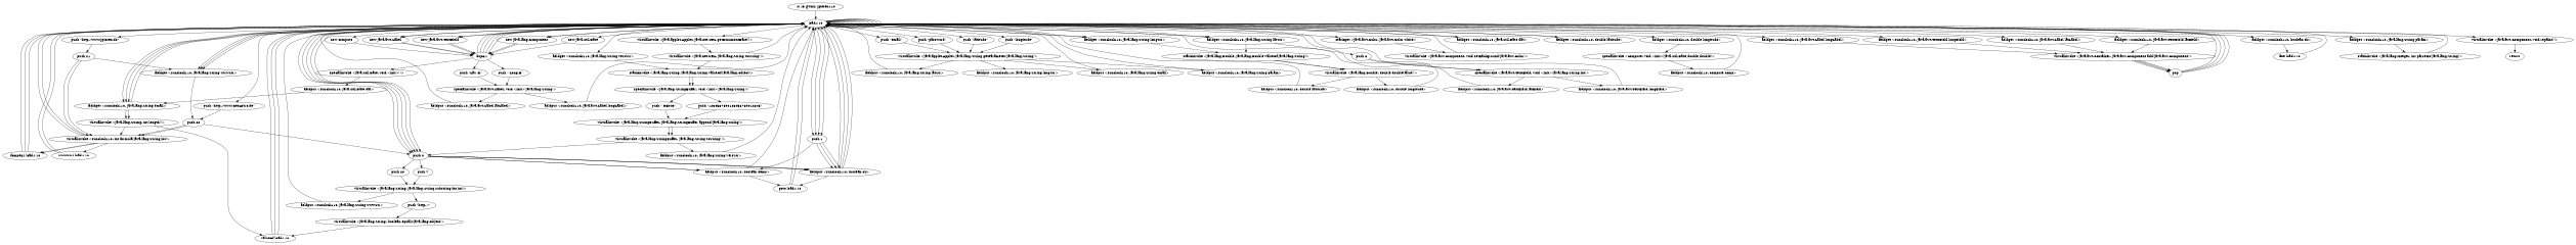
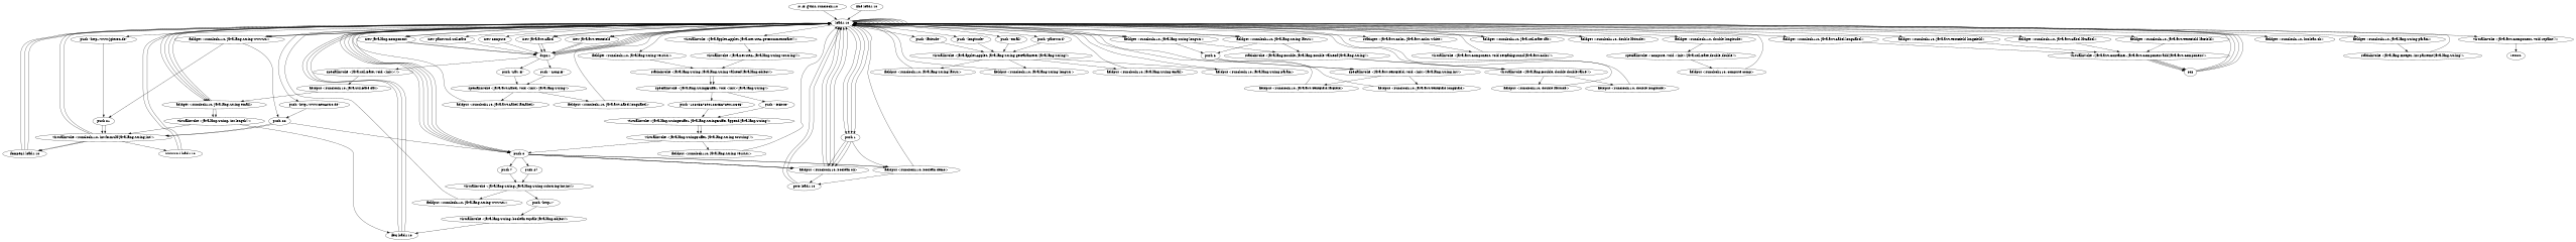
  digraph {
-   "r0 := @this: sunclock110" [label="r0 := @this: jgiesen110"]
+   "r0 := @this: sunclock110"
    "load.r r0"
    n3 [label="new java.lang.Component"]
    "virtualinvoke <java.applet.Applet: java.net.URL getDocumentBase()>"
    "push 0"
-   "new java.util.Date"
+   "new java.util.Date" [label="new password.util.Date"]
    "push \"latitude\""
    "push \"longitude\""
    "fieldget <sunclock110: java.lang.String latStr>"
    "fieldget <sunclock110: java.lang.String longStr>"
    "staticget <java.awt.Color: java.awt.Color white>"
    "new compute"
    "fieldget <sunclock110: java.util.Date dat>"
    "fieldget <sunclock110: double latitude>"
    "fieldget <sunclock110: double longitude>"
    "new java.awt.Label"
    "fieldget <sunclock110: java.awt.Label latLabel>"
    "new java.awt.TextField"
    "fieldget <sunclock110: java.awt.TextField latField>"
    "fieldget <sunclock110: java.awt.Label longLabel>"
    "fieldget <sunclock110: java.awt.TextField longField>"
    "push \"email\""
    "push \"password\""
    "fieldget <sunclock110: java.lang.String wwwStr>"
    "push \"http://www.jgiesen.de\""
    "push \"http://www.GeoAstro.de\""
    "push 1"
    "fieldget <sunclock110: boolean ok>"
    "fieldget <sunclock110: java.lang.String email>"
    "fieldget <sunclock110: java.lang.String param>"
    "fieldget <sunclock110: java.lang.String versStr>"
    "virtualinvoke <java.awt.Component: void repaint()>"
    n33 [label="dup3.r"]
    "virtualinvoke <java.net.URL: java.lang.String toString()>"
-   "push 27" [label="push 20"]
+   "push 27"
    "fieldput <sunclock110: boolean ok>"
    "fieldput <sunclock110: boolean demo>"
    "push 7"
    "virtualinvoke <java.applet.Applet: java.lang.String getParameter(java.lang.String)>"
    "staticinvoke <java.lang.Double: java.lang.Double valueOf(java.lang.String)>"
    "push 6"
    "virtualinvoke <java.awt.Component: void setBackground(java.awt.Color)>"
    "specialinvoke <compute: void <init>(java.util.Date,double,double)>"
    "virtualinvoke <java.awt.Container: java.awt.Component add(java.awt.Component)>"
    "push 21"
    "push 22"
    "ifne load.r r0"
    "virtualinvoke <java.lang.String: int length()>"
    "staticinvoke <java.lang.Integer: int parseInt(java.lang.String)>"
    "staticinvoke <java.lang.String: java.lang.String valueOf(java.lang.Object)>"
    return
    "specialinvoke <java.util.Date: void <init>()>"
    "push \"Lat. =\""
    "push \" Long.=\""
    "fieldput <sunclock110: java.util.Date dat>"
    "specialinvoke <java.awt.Label: void <init>(java.lang.String)>"
    "specialinvoke <java.lang.StringBuffer: void <init>(java.lang.String)>"
    "push \"1234567890123456789012345\""
    "push \" DEMO\""
    "virtualinvoke <java.lang.StringBuffer: java.lang.StringBuffer append(java.lang.String)>"
    "virtualinvoke <java.lang.StringBuffer: java.lang.String toString()>"
    "fieldput <sunclock110: java.lang.String versStr>"
    "virtualinvoke <java.lang.String: java.lang.String substring(int,int)>"
    "goto load.r r0"
    "fieldput <sunclock110: java.lang.String wwwStr>"
    "push \"http://\""
    "virtualinvoke <java.lang.String: boolean equals(java.lang.Object)>"
    "fieldput <sunclock110: java.lang.String latStr>"
    "fieldput <sunclock110: java.lang.String longStr>"
    "fieldput <sunclock110: java.lang.String email>"
    "fieldput <sunclock110: java.lang.String param>"
    "virtualinvoke <java.lang.Double: double doubleValue()>"
    "specialinvoke <java.awt.TextField: void <init>(java.lang.String,int)>"
    "fieldput <sunclock110: double latitude>"
    "fieldput <sunclock110: double longitude>"
    "fieldput <sunclock110: compute comp>"
    "fieldput <sunclock110: java.awt.Label latLabel>"
    "fieldput <sunclock110: java.awt.Label longLabel>"
    pop
    "fieldput <sunclock110: java.awt.TextField latField>"
    "fieldput <sunclock110: java.awt.TextField longField>"
    "virtualinvoke <sunclock110: int formula(java.lang.String,int)>"
    "ifcmpeq.i load.r r0"
    n84 [label="wwwStr.i load.r r0"]
-   "ifeq load.r r0" [label="valueOf load.r r0"]
+   "ifeq load.r r0"
    "r0 := @this: sunclock110" -> "load.r r0"
    "load.r r0" -> "load.r r0"
    "load.r r0" -> "load.r r0"
    "load.r r0" -> "load.r r0"
    "load.r r0" -> "load.r r0"
    "load.r r0" -> "load.r r0"
    "load.r r0" -> "load.r r0"
    "load.r r0" -> "load.r r0"
    "load.r r0" -> "load.r r0"
    "load.r r0" -> "load.r r0"
    "load.r r0" -> "load.r r0"
    "load.r r0" -> "load.r r0"
    "load.r r0" -> "load.r r0"
    "load.r r0" -> "load.r r0"
    "load.r r0" -> n3
    "load.r r0" -> n3
    "load.r r0" -> "virtualinvoke <java.applet.Applet: java.net.URL getDocumentBase()>"
    "load.r r0" -> "push 0"
    "load.r r0" -> "push 0"
    "load.r r0" -> "push 0"
    "load.r r0" -> "push 0"
    "load.r r0" -> "push 0"
    "load.r r0" -> "new java.util.Date"
    "load.r r0" -> "push \"latitude\""
    "load.r r0" -> "push \"longitude\""
    "load.r r0" -> "fieldget <sunclock110: java.lang.String latStr>"
    "load.r r0" -> "fieldget <sunclock110: java.lang.String latStr>"
    "load.r r0" -> "fieldget <sunclock110: java.lang.String longStr>"
    "load.r r0" -> "fieldget <sunclock110: java.lang.String longStr>"
    "load.r r0" -> "staticget <java.awt.Color: java.awt.Color white>"
    "load.r r0" -> "new compute"
    "load.r r0" -> "fieldget <sunclock110: java.util.Date dat>"
    "load.r r0" -> "fieldget <sunclock110: double latitude>"
    "load.r r0" -> "fieldget <sunclock110: double longitude>"
    "load.r r0" -> "new java.awt.Label"
    "load.r r0" -> "new java.awt.Label"
    "load.r r0" -> "fieldget <sunclock110: java.awt.Label latLabel>"
    "load.r r0" -> "new java.awt.TextField"
    "load.r r0" -> "new java.awt.TextField"
    "load.r r0" -> "fieldget <sunclock110: java.awt.TextField latField>"
    "load.r r0" -> "fieldget <sunclock110: java.awt.Label longLabel>"
    "load.r r0" -> "fieldget <sunclock110: java.awt.TextField longField>"
    "load.r r0" -> "push \"email\""
    "load.r r0" -> "push \"password\""
    "load.r r0" -> "fieldget <sunclock110: java.lang.String wwwStr>"
    "load.r r0" -> "fieldget <sunclock110: java.lang.String wwwStr>"
    "load.r r0" -> "fieldget <sunclock110: java.lang.String wwwStr>"
    "load.r r0" -> "push \"http://www.jgiesen.de\""
    "load.r r0" -> "push \"http://www.GeoAstro.de\""
    "load.r r0" -> "push 1"
    "load.r r0" -> "push 1"
    "load.r r0" -> "push 1"
    "load.r r0" -> "push 1"
    "load.r r0" -> "fieldget <sunclock110: boolean ok>"
    "load.r r0" -> "fieldget <sunclock110: java.lang.String email>"
    "load.r r0" -> "fieldget <sunclock110: java.lang.String email>"
    "load.r r0" -> "fieldget <sunclock110: java.lang.String email>"
    "load.r r0" -> "fieldget <sunclock110: java.lang.String param>"
    "load.r r0" -> "fieldget <sunclock110: java.lang.String versStr>"
    "load.r r0" -> "virtualinvoke <java.awt.Component: void repaint()>"
    n3 -> n33
    n3 -> n33
    "virtualinvoke <java.applet.Applet: java.net.URL getDocumentBase()>" -> "virtualinvoke <java.net.URL: java.lang.String toString()>"
    "push 0" -> "push 27"
    "push 0" -> "fieldput <sunclock110: boolean ok>"
    "push 0" -> "fieldput <sunclock110: boolean ok>"
    "push 0" -> "fieldput <sunclock110: boolean ok>"
    "push 0" -> "fieldput <sunclock110: boolean demo>"
    "push 0" -> "fieldput <sunclock110: boolean demo>"
    "push 0" -> "push 7"
    "new java.util.Date" -> n33
    "push \"latitude\"" -> "virtualinvoke <java.applet.Applet: java.lang.String getParameter(java.lang.String)>"
    "push \"longitude\"" -> "virtualinvoke <java.applet.Applet: java.lang.String getParameter(java.lang.String)>"
    "fieldget <sunclock110: java.lang.String latStr>" -> "staticinvoke <java.lang.Double: java.lang.Double valueOf(java.lang.String)>"
    "fieldget <sunclock110: java.lang.String latStr>" -> "push 6"
    "fieldget <sunclock110: java.lang.String longStr>" -> "staticinvoke <java.lang.Double: java.lang.Double valueOf(java.lang.String)>"
+   "fieldget <sunclock110: java.lang.String longStr>" -> "push 6"
    "staticget <java.awt.Color: java.awt.Color white>" -> "virtualinvoke <java.awt.Component: void setBackground(java.awt.Color)>"
    "new compute" -> n33
    "fieldget <sunclock110: java.util.Date dat>" -> "load.r r0"
    "fieldget <sunclock110: double latitude>" -> "load.r r0"
    "fieldget <sunclock110: double longitude>" -> "specialinvoke <compute: void <init>(java.util.Date,double,double)>"
    "new java.awt.Label" -> n33
    "new java.awt.Label" -> n33
    "fieldget <sunclock110: java.awt.Label latLabel>" -> "virtualinvoke <java.awt.Container: java.awt.Component add(java.awt.Component)>"
    "new java.awt.TextField" -> n33
    "new java.awt.TextField" -> n33
    "fieldget <sunclock110: java.awt.TextField latField>" -> "virtualinvoke <java.awt.Container: java.awt.Component add(java.awt.Component)>"
    "fieldget <sunclock110: java.awt.Label longLabel>" -> "virtualinvoke <java.awt.Container: java.awt.Component add(java.awt.Component)>"
    "fieldget <sunclock110: java.awt.TextField longField>" -> "virtualinvoke <java.awt.Container: java.awt.Component add(java.awt.Component)>"
    "push \"email\"" -> "virtualinvoke <java.applet.Applet: java.lang.String getParameter(java.lang.String)>"
    "push \"password\"" -> "virtualinvoke <java.applet.Applet: java.lang.String getParameter(java.lang.String)>"
-   "push 21" -> "fieldget <sunclock110: java.lang.String wwwStr>"
+   "fieldget <sunclock110: java.lang.String wwwStr>" -> "push 21"
    "fieldget <sunclock110: java.lang.String wwwStr>" -> "push 22"
    "push \"http://www.jgiesen.de\"" -> "push 21"
    "push \"http://www.GeoAstro.de\"" -> "push 22"
    "push 1" -> "fieldput <sunclock110: boolean ok>"
    "push 1" -> "fieldput <sunclock110: boolean ok>"
    "push 1" -> "fieldput <sunclock110: boolean ok>"
    "push 1" -> "fieldput <sunclock110: boolean demo>"
-   "fieldget <sunclock110: boolean ok>" -> "ifne load.r r0"
    "fieldget <sunclock110: java.lang.String email>" -> "load.r r0"
    "fieldget <sunclock110: java.lang.String email>" -> "virtualinvoke <java.lang.String: int length()>"
    "fieldget <sunclock110: java.lang.String email>" -> "virtualinvoke <java.lang.String: int length()>"
    "fieldget <sunclock110: java.lang.String param>" -> "staticinvoke <java.lang.Integer: int parseInt(java.lang.String)>"
    "fieldget <sunclock110: java.lang.String versStr>" -> "staticinvoke <java.lang.String: java.lang.String valueOf(java.lang.Object)>"
    "virtualinvoke <java.awt.Component: void repaint()>" -> return
    n33 -> "load.r r0"
    n33 -> "load.r r0"
    n33 -> "load.r r0"
    n33 -> "load.r r0"
    n33 -> "load.r r0"
    n33 -> "specialinvoke <java.util.Date: void <init>()>"
    n33 -> "push \"Lat. =\""
    n33 -> "push \" Long.=\""
    "virtualinvoke <java.net.URL: java.lang.String toString()>" -> "staticinvoke <java.lang.String: java.lang.String valueOf(java.lang.Object)>"
    "push 27" -> "virtualinvoke <java.lang.String: java.lang.String substring(int,int)>"
    "fieldput <sunclock110: boolean ok>" -> "load.r r0"
    "fieldput <sunclock110: boolean ok>" -> "load.r r0"
    "fieldput <sunclock110: boolean ok>" -> "load.r r0"
    "fieldput <sunclock110: boolean ok>" -> "load.r r0"
    "fieldput <sunclock110: boolean ok>" -> "goto load.r r0"
    "fieldput <sunclock110: boolean demo>" -> "load.r r0"
    "fieldput <sunclock110: boolean demo>" -> "goto load.r r0"
    "push 7" -> "virtualinvoke <java.lang.String: java.lang.String substring(int,int)>"
    "virtualinvoke <java.applet.Applet: java.lang.String getParameter(java.lang.String)>" -> "fieldput <sunclock110: java.lang.String latStr>"
    "virtualinvoke <java.applet.Applet: java.lang.String getParameter(java.lang.String)>" -> "fieldput <sunclock110: java.lang.String longStr>"
    "virtualinvoke <java.applet.Applet: java.lang.String getParameter(java.lang.String)>" -> "fieldput <sunclock110: java.lang.String email>"
    "virtualinvoke <java.applet.Applet: java.lang.String getParameter(java.lang.String)>" -> "fieldput <sunclock110: java.lang.String param>"
    "staticinvoke <java.lang.Double: java.lang.Double valueOf(java.lang.String)>" -> "virtualinvoke <java.lang.Double: double doubleValue()>"
    "staticinvoke <java.lang.Double: java.lang.Double valueOf(java.lang.String)>" -> "virtualinvoke <java.lang.Double: double doubleValue()>"
    "push 6" -> "specialinvoke <java.awt.TextField: void <init>(java.lang.String,int)>"
    "push 6" -> "specialinvoke <java.awt.TextField: void <init>(java.lang.String,int)>"
    "virtualinvoke <java.awt.Component: void setBackground(java.awt.Color)>" -> "load.r r0"
    "specialinvoke <compute: void <init>(java.util.Date,double,double)>" -> "fieldput <sunclock110: compute comp>"
    "virtualinvoke <java.awt.Container: java.awt.Component add(java.awt.Component)>" -> pop
    "virtualinvoke <java.awt.Container: java.awt.Component add(java.awt.Component)>" -> pop
    "virtualinvoke <java.awt.Container: java.awt.Component add(java.awt.Component)>" -> pop
    "virtualinvoke <java.awt.Container: java.awt.Component add(java.awt.Component)>" -> pop
    "push 21" -> "virtualinvoke <sunclock110: int formula(java.lang.String,int)>"
    "push 21" -> "virtualinvoke <sunclock110: int formula(java.lang.String,int)>"
    "push 22" -> "push 0"
    "push 22" -> "virtualinvoke <sunclock110: int formula(java.lang.String,int)>"
    "push 22" -> "virtualinvoke <sunclock110: int formula(java.lang.String,int)>"
    "ifne load.r r0" -> "load.r r0"
    "virtualinvoke <java.lang.String: int length()>" -> "virtualinvoke <sunclock110: int formula(java.lang.String,int)>"
    "virtualinvoke <java.lang.String: int length()>" -> "ifeq load.r r0"
    "staticinvoke <java.lang.Integer: int parseInt(java.lang.String)>" -> "load.r r0"
    "staticinvoke <java.lang.String: java.lang.String valueOf(java.lang.Object)>" -> "specialinvoke <java.lang.StringBuffer: void <init>(java.lang.String)>"
    "staticinvoke <java.lang.String: java.lang.String valueOf(java.lang.Object)>" -> "specialinvoke <java.lang.StringBuffer: void <init>(java.lang.String)>"
    "specialinvoke <java.util.Date: void <init>()>" -> "fieldput <sunclock110: java.util.Date dat>"
    "push \"Lat. =\"" -> "specialinvoke <java.awt.Label: void <init>(java.lang.String)>"
    "push \" Long.=\"" -> "specialinvoke <java.awt.Label: void <init>(java.lang.String)>"
    "fieldput <sunclock110: java.util.Date dat>" -> "fieldget <sunclock110: java.lang.String email>"
    "specialinvoke <java.awt.Label: void <init>(java.lang.String)>" -> "fieldput <sunclock110: java.awt.Label latLabel>"
    "specialinvoke <java.awt.Label: void <init>(java.lang.String)>" -> "fieldput <sunclock110: java.awt.Label longLabel>"
    "specialinvoke <java.lang.StringBuffer: void <init>(java.lang.String)>" -> "push \"1234567890123456789012345\""
    "specialinvoke <java.lang.StringBuffer: void <init>(java.lang.String)>" -> "push \" DEMO\""
    "push \"1234567890123456789012345\"" -> "virtualinvoke <java.lang.StringBuffer: java.lang.StringBuffer append(java.lang.String)>"
    "push \" DEMO\"" -> "virtualinvoke <java.lang.StringBuffer: java.lang.StringBuffer append(java.lang.String)>"
    "virtualinvoke <java.lang.StringBuffer: java.lang.StringBuffer append(java.lang.String)>" -> "virtualinvoke <java.lang.StringBuffer: java.lang.String toString()>"
    "virtualinvoke <java.lang.StringBuffer: java.lang.StringBuffer append(java.lang.String)>" -> "virtualinvoke <java.lang.StringBuffer: java.lang.String toString()>"
    "virtualinvoke <java.lang.StringBuffer: java.lang.String toString()>" -> "push 0"
    "virtualinvoke <java.lang.StringBuffer: java.lang.String toString()>" -> "fieldput <sunclock110: java.lang.String versStr>"
    "fieldput <sunclock110: java.lang.String versStr>" -> "load.r r0"
    "virtualinvoke <java.lang.String: java.lang.String substring(int,int)>" -> "fieldput <sunclock110: java.lang.String wwwStr>"
    "virtualinvoke <java.lang.String: java.lang.String substring(int,int)>" -> "push \"http://\""
    "goto load.r r0" -> "load.r r0"
    "goto load.r r0" -> "load.r r0"
    "fieldput <sunclock110: java.lang.String wwwStr>" -> "load.r r0"
    "push \"http://\"" -> "virtualinvoke <java.lang.String: boolean equals(java.lang.Object)>"
    "virtualinvoke <java.lang.String: boolean equals(java.lang.Object)>" -> "ifeq load.r r0"
    "fieldput <sunclock110: java.lang.String latStr>" -> "load.r r0"
-   "virtualinvoke <java.net.URL: java.lang.String toString()>" -> "load.r r0"
+   "fieldput <sunclock110: java.lang.String longStr>" -> "load.r r0"
    "fieldput <sunclock110: java.lang.String email>" -> "load.r r0"
    "fieldput <sunclock110: java.lang.String param>" -> "load.r r0"
    "virtualinvoke <java.lang.Double: double doubleValue()>" -> "fieldput <sunclock110: double latitude>"
    "virtualinvoke <java.lang.Double: double doubleValue()>" -> "fieldput <sunclock110: double longitude>"
    "specialinvoke <java.awt.TextField: void <init>(java.lang.String,int)>" -> "fieldput <sunclock110: java.awt.TextField latField>"
    "specialinvoke <java.awt.TextField: void <init>(java.lang.String,int)>" -> "fieldput <sunclock110: java.awt.TextField longField>"
    "fieldput <sunclock110: double latitude>" -> "load.r r0"
    "fieldput <sunclock110: double longitude>" -> "load.r r0"
    "fieldput <sunclock110: compute comp>" -> "load.r r0"
    "fieldput <sunclock110: java.awt.Label latLabel>" -> "load.r r0"
    "fieldput <sunclock110: java.awt.Label longLabel>" -> "load.r r0"
    pop -> "load.r r0"
    pop -> "load.r r0"
    pop -> "load.r r0"
    pop -> "load.r r0"
    "fieldput <sunclock110: java.awt.TextField latField>" -> "load.r r0"
    "fieldput <sunclock110: java.awt.TextField longField>" -> "load.r r0"
    "virtualinvoke <sunclock110: int formula(java.lang.String,int)>" -> "load.r r0"
    "virtualinvoke <sunclock110: int formula(java.lang.String,int)>" -> "load.r r0"
    "virtualinvoke <sunclock110: int formula(java.lang.String,int)>" -> "ifcmpeq.i load.r r0"
    "virtualinvoke <sunclock110: int formula(java.lang.String,int)>" -> "ifcmpeq.i load.r r0"
    "virtualinvoke <sunclock110: int formula(java.lang.String,int)>" -> n84
    "ifcmpeq.i load.r r0" -> "load.r r0"
    "ifcmpeq.i load.r r0" -> "load.r r0"
    "ifcmpeq.i load.r r0" -> "load.r r0"
    n84 -> "load.r r0"
    n84 -> "load.r r0"
    "ifeq load.r r0" -> "load.r r0"
    "ifeq load.r r0" -> "load.r r0"
    "ifeq load.r r0" -> "load.r r0"
  }
